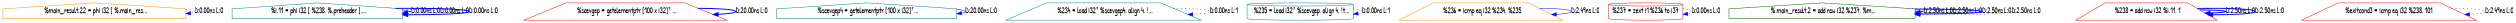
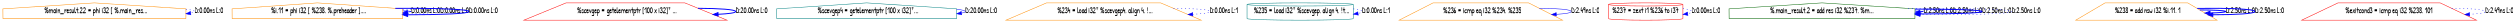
  digraph {
    fontname="Patrick Hand"
    node [color=darkorange fontname="Patrick Hand" shape=trapezium]
    edge [color=blue fontname="Patrick Hand" style=dotted]
    n1 [label="  %main_result.22 = phi i32 [ %.main_res..." shape=house]
-   n2 [color=teal label="  %i.11 = phi i32 [ %238, %.preheader ],..." shape=house]
+   n2 [label="  %i.11 = phi i32 [ %238, %.preheader ],..." shape=house]
    n3 [color=red label="  %scevgep = getelementptr [100 x i32]* ..."]
    n4 [color=teal label="  %scevgep4 = getelementptr [100 x i32]*..." shape=house]
-   n5 [color=teal label="  %234 = load i32* %scevgep4, align 4, !..."]
+   n5 [label="  %234 = load i32* %scevgep4, align 4, !..."]
    n6 [color=teal label="  %235 = load i32* %scevgep, align 4, !t..." shape=cylinder]
    n7 [label="  %236 = icmp eq i32 %234, %235"]
    n8 [color=red label="%237 = zext i1 %236 to i37" shape=cylinder]
-   n9 [color=darkgreen label="  %.main_result.2 = add nsw i32 %237, %m..." shape=house]
-   n10 [color=red label="  %238 = add nsw i32 %i.11, 1"]
+   n9 [color=darkgreen label="%.main_result.2 = add res i32 %237, %m..." shape=house]
+   n10 [label="  %238 = add nsw i32 %i.11, 1"]
    n11 [color=red label="%exitcond3 = icmp eq i32 %238, 101"]
    n1 -> n1 [label="D:0.00ns L:0"]
    n2 -> n2 [label="D:0.00ns L:0" style=solid]
    n2 -> n2 [label="D:0.00ns L:0"]
    n2 -> n2 [label="D:0.00ns L:0" style=bold]
    n3 -> n3 [label="D:20.00ns L:0" style=bold]
    n4 -> n4 [label="D:20.00ns L:0" style=solid]
    n5 -> n5 [label="D:0.00ns L:1"]
    n6 -> n6 [label="D:0.00ns L:1"]
    n7 -> n7 [label="D:2.49ns L:0" style=solid]
    n8 -> n8 [label="D:0.00ns L:0"]
    n9 -> n9 [label="D:2.50ns L:0" style=solid]
    n9 -> n9 [label="D:2.50ns L:0"]
    n9 -> n9 [label="D:2.50ns L:0" style=bold]
    n9 -> n9 [label="D:2.50ns L:0"]
    n10 -> n10 [label="D:2.50ns L:0" style=bold]
    n10 -> n10 [label="D:2.50ns L:0" style=bold]
    n11 -> n11 [label="D:2.49ns L:0"]
  }
